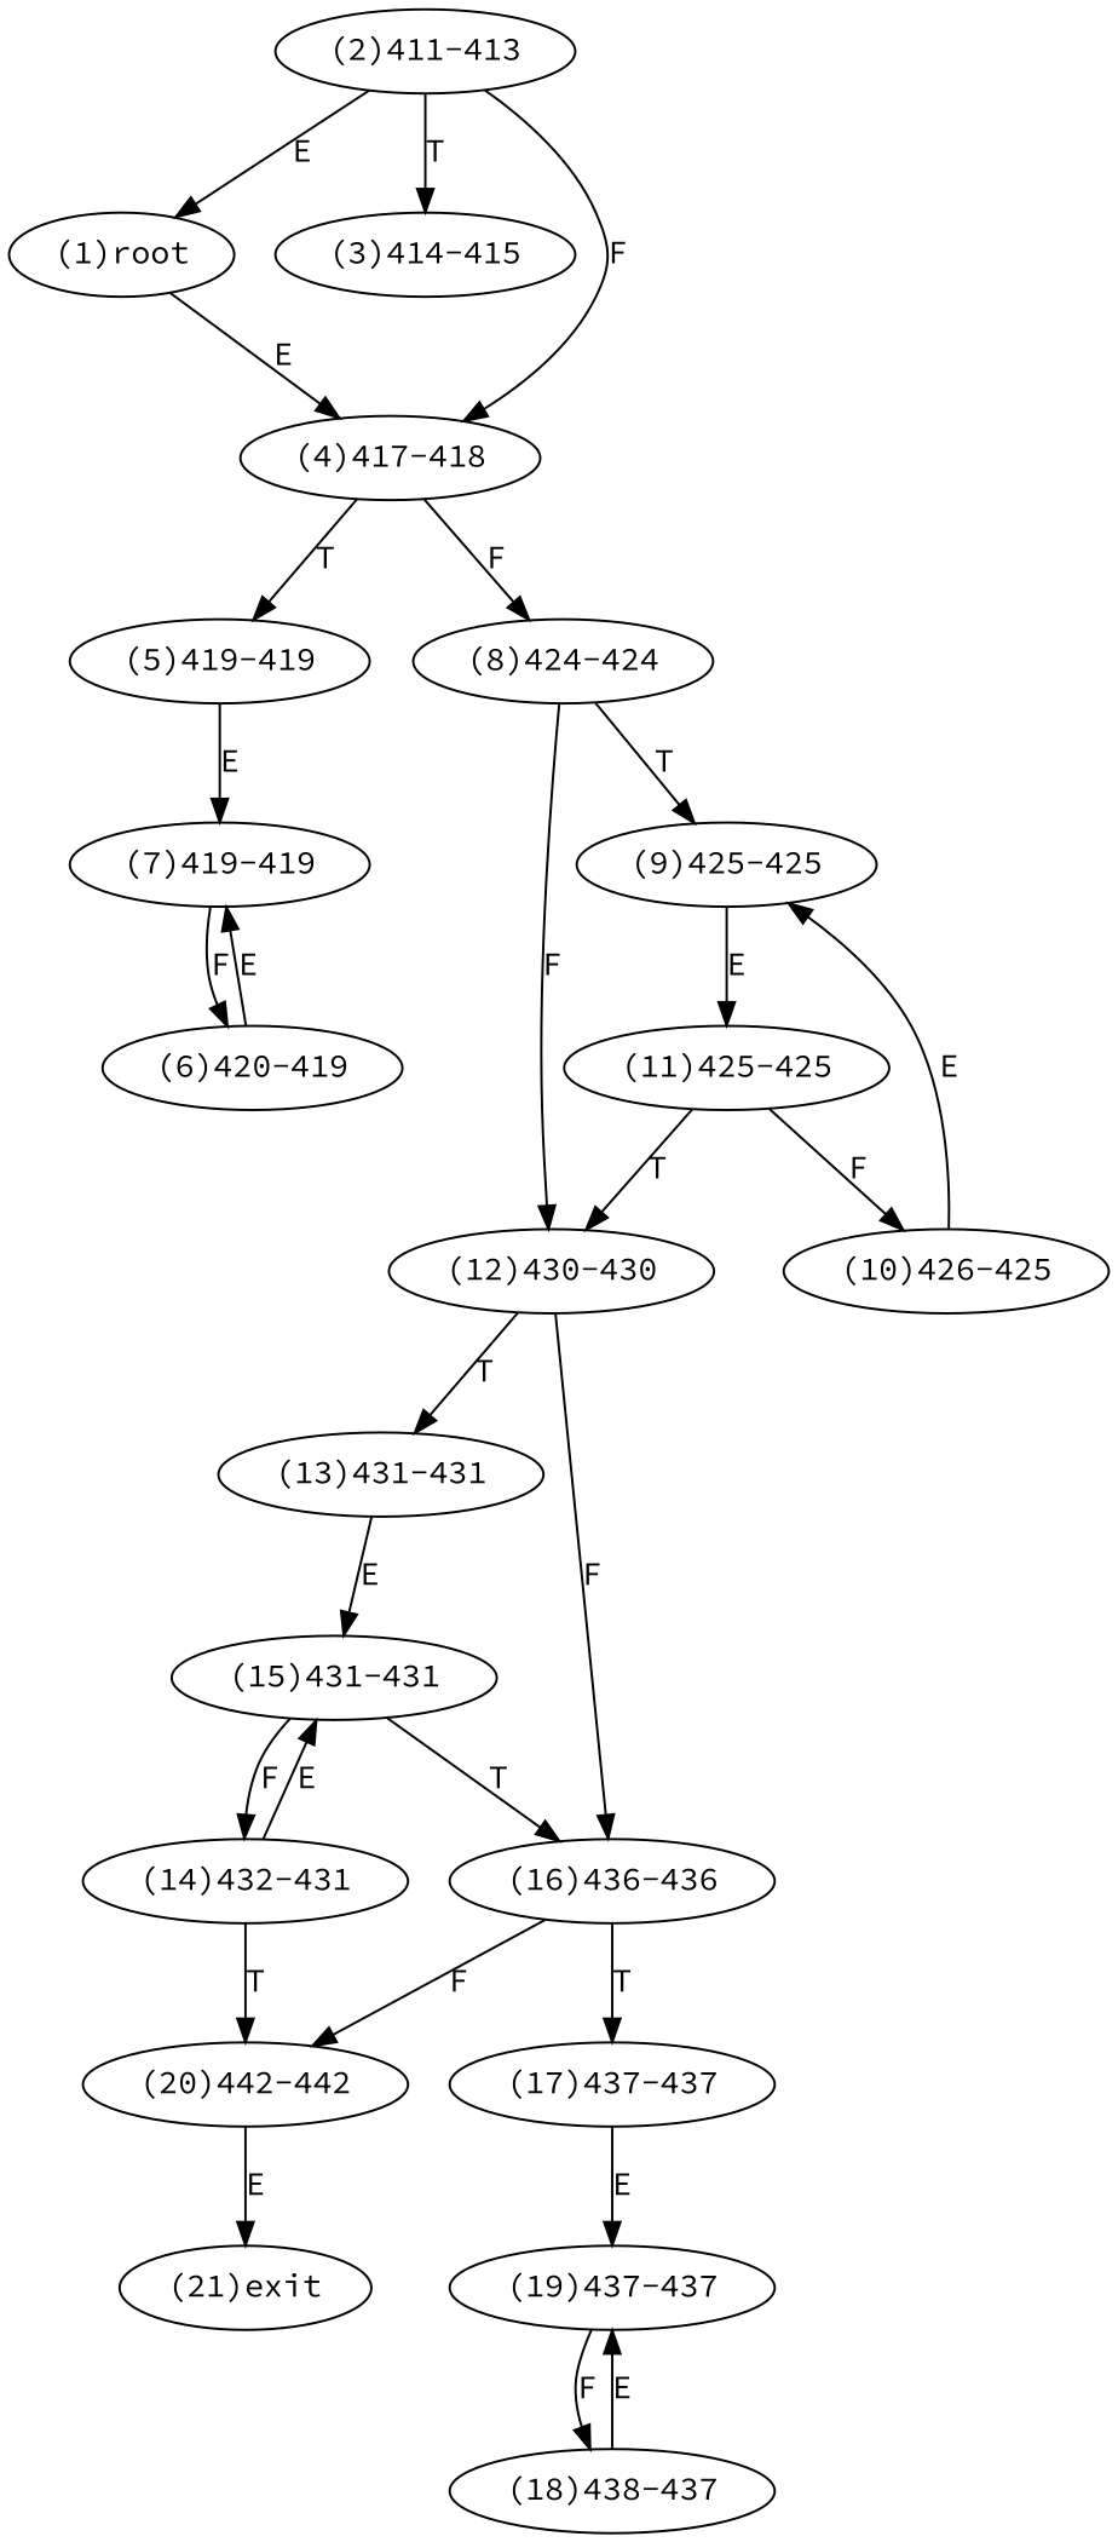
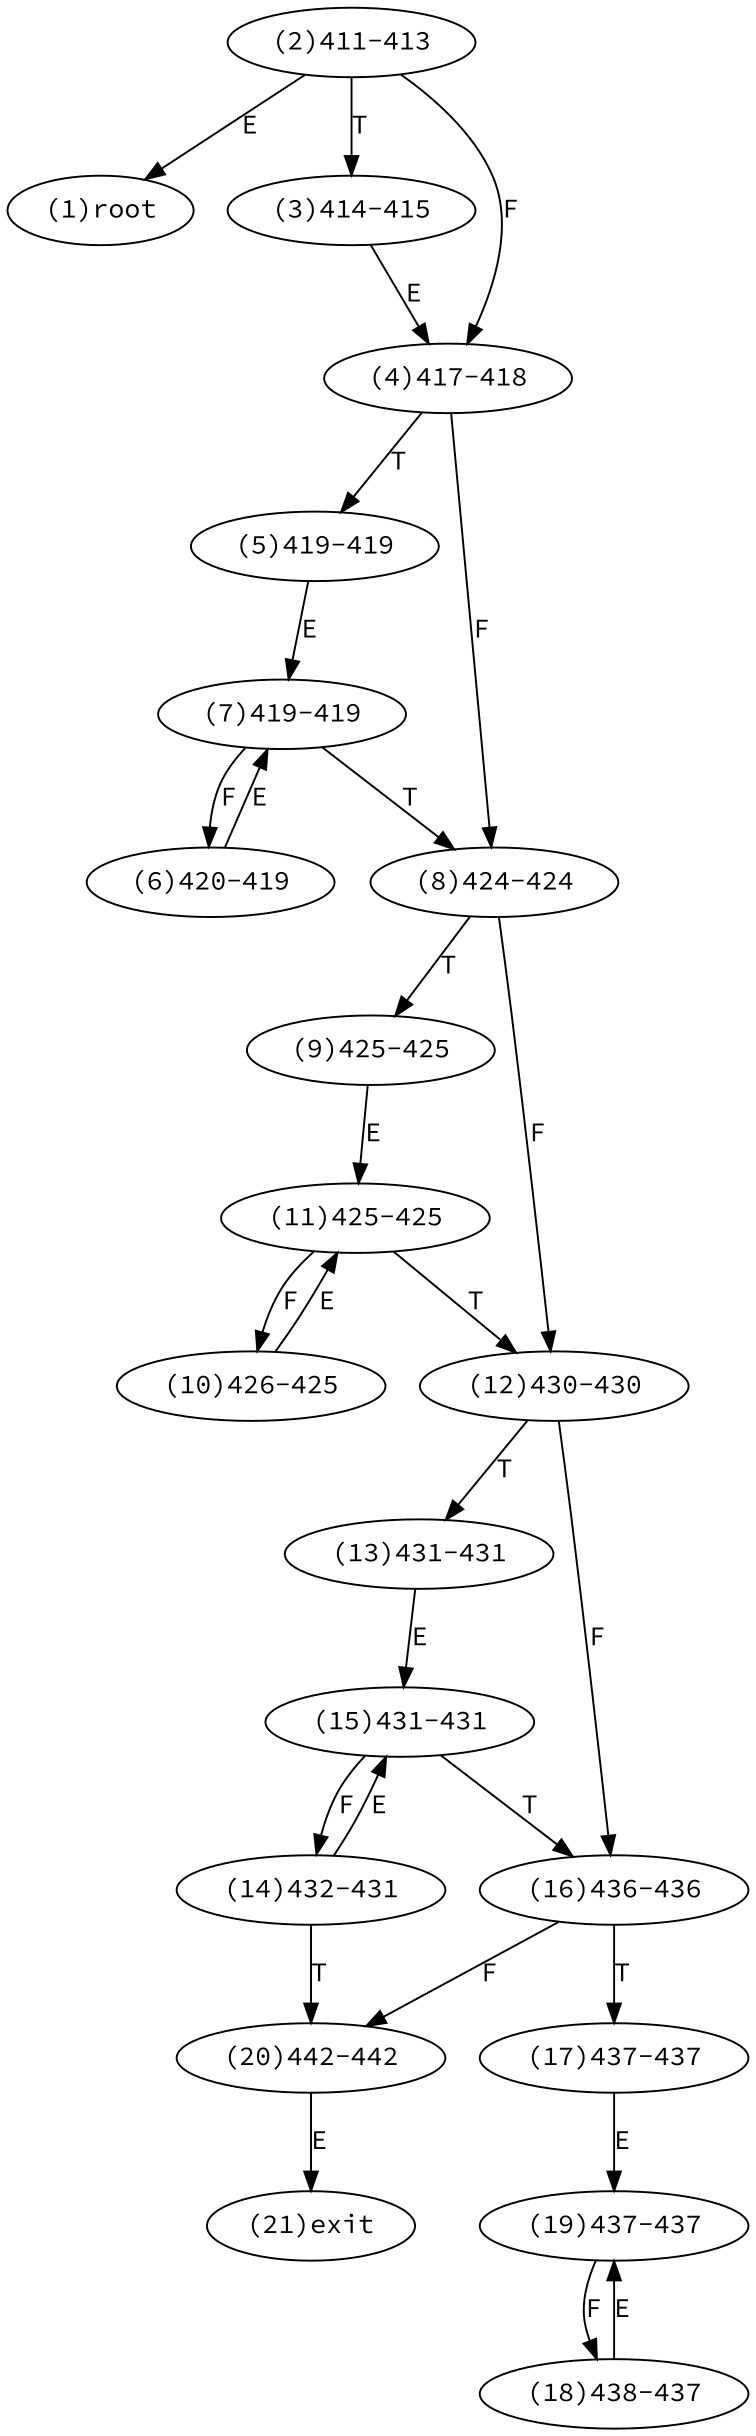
  digraph {
    fontname="Source Code Pro"
    node [fontname="Source Code Pro"]
    edge [fontname="Source Code Pro"]
    n1 [label="(1)root"]
    n2 [label="(2)411-413"]
    n3 [label="(3)414-415"]
    n4 [label="(4)417-418"]
    n5 [label="(5)419-419"]
    n6 [label="(8)424-424"]
    n7 [label="(7)419-419"]
    n8 [label="(9)425-425"]
    n9 [label="(12)430-430"]
    n10 [label="(6)420-419"]
    n11 [label="(11)425-425"]
    n12 [label="(13)431-431"]
    n13 [label="(16)436-436"]
    n14 [label="(10)426-425"]
    n15 [label="(15)431-431"]
    n16 [label="(17)437-437"]
    n17 [label="(20)442-442"]
    n18 [label="(14)432-431"]
    n19 [label="(19)437-437"]
    n20 [label="(18)438-437"]
    n21 [label="(21)exit"]
    n2 -> n1 [label=E]
    n2 -> n3 [label=T]
    n2 -> n4 [label=F]
-   n1 -> n4 [label=E]
+   n3 -> n4 [label=E]
    n4 -> n5 [label=T]
    n4 -> n6 [label=F]
    n5 -> n7 [label=E]
    n6 -> n8 [label=T]
    n6 -> n9 [label=F]
+   n7 -> n6 [label=T]
    n7 -> n10 [label=F]
    n8 -> n11 [label=E]
    n9 -> n12 [label=T]
    n9 -> n13 [label=F]
    n10 -> n7 [label=E]
    n11 -> n9 [label=T]
    n11 -> n14 [label=F]
    n12 -> n15 [label=E]
    n13 -> n16 [label=T]
    n13 -> n17 [label=F]
-   n14 -> n8 [label=E]
+   n14 -> n11 [label=E]
    n15 -> n13 [label=T]
    n15 -> n18 [label=F]
    n16 -> n19 [label=E]
    n17 -> n21 [label=E]
    n18 -> n15 [label=E]
    n18 -> n17 [label=T]
    n19 -> n20 [label=F]
    n20 -> n19 [label=E]
  }
